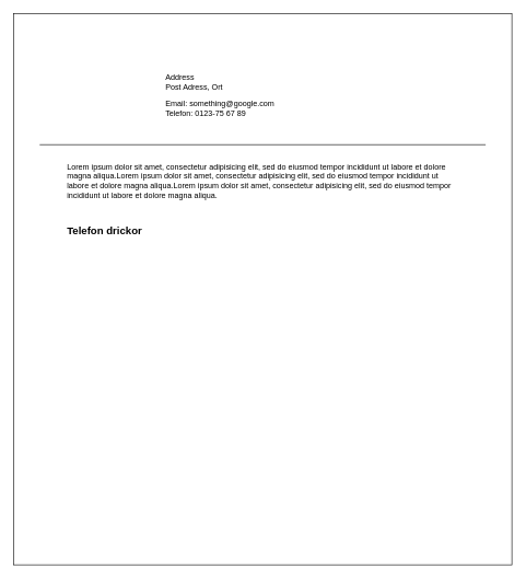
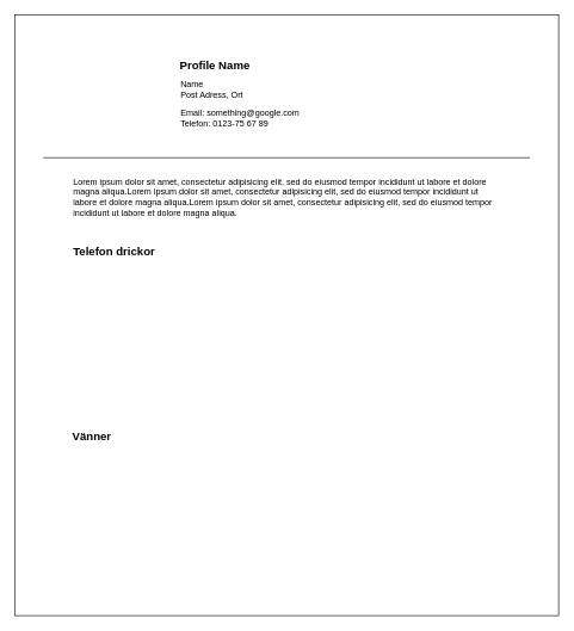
  <mxCell id="0" />
  <mxCell id="1" parent="0" />
  <mxCell id="2" value="" style="rounded=0;whiteSpace=wrap;html=1;" vertex="1" parent="1"><mxGeometry x="20" y="20" width="760" height="840" as="geometry" /></mxCell>
  <mxCell id="3" value="" style="endArrow=none;html=1;" edge="1" parent="1"><mxGeometry width="50" height="50" relative="1" as="geometry"><mxPoint x="60" y="220" as="sourcePoint" /><mxPoint x="740" y="220" as="targetPoint" /></mxGeometry></mxCell>
  <mxCell id="4" value="" style="group" vertex="1" connectable="0" parent="1"><mxGeometry x="100" y="60" width="320" height="128" as="geometry" /></mxCell>
  <mxCell id="5" value="" style="shape=image;html=1;verticalAlign=top;verticalLabelPosition=bottom;labelBackgroundColor=#ffffff;imageAspect=0;aspect=fixed;image=https://cdn0.iconfinder.com/data/icons/user-pictures/100/unknown2-128.png" vertex="1" parent="4"><mxGeometry width="128" height="128" as="geometry" /></mxCell>
- <mxCell id="7" value="Address&lt;br&gt;Post Adress, Ort" style="text;html=1;strokeColor=none;fillColor=none;align=left;verticalAlign=middle;whiteSpace=wrap;rounded=0;" vertex="1" parent="4"><mxGeometry x="150" y="50" width="110" height="30" as="geometry" /></mxCell>
+ <mxCell id="6" value="&lt;font style=&quot;font-size: 16px&quot;&gt;&lt;b&gt;Profile Name&lt;/b&gt;&lt;/font&gt;" style="text;html=1;strokeColor=none;fillColor=none;align=center;verticalAlign=middle;whiteSpace=wrap;rounded=0;" vertex="1" parent="4"><mxGeometry x="150" y="20" width="100" height="20" as="geometry" /></mxCell>
+ <mxCell id="7" value="Name&lt;br&gt;Post Adress, Ort" style="text;html=1;strokeColor=none;fillColor=none;align=left;verticalAlign=middle;whiteSpace=wrap;rounded=0;" vertex="1" parent="4"><mxGeometry x="150" y="50" width="110" height="30" as="geometry" /></mxCell>
  <mxCell id="8" value="Email: something@google.com&lt;br&gt;Telefon: 0123-75 67 89" style="text;html=1;strokeColor=none;fillColor=none;align=left;verticalAlign=middle;whiteSpace=wrap;rounded=0;" vertex="1" parent="4"><mxGeometry x="150" y="90" width="170" height="30" as="geometry" /></mxCell>
  <mxCell id="9" value="&lt;span style=&quot;&quot;&gt;Lorem ipsum dolor sit amet, consectetur adipisicing elit, sed do eiusmod tempor incididunt ut labore et dolore magna aliqua.&lt;/span&gt;&lt;span style=&quot;&quot;&gt;Lorem ipsum dolor sit amet, consectetur adipisicing elit, sed do eiusmod tempor incididunt ut labore et dolore magna aliqua.&lt;/span&gt;&lt;span&gt;Lorem ipsum dolor sit amet, consectetur adipisicing elit, sed do eiusmod tempor incididunt ut labore et dolore magna aliqua.&lt;/span&gt;" style="text;html=1;strokeColor=none;fillColor=none;align=left;verticalAlign=middle;whiteSpace=wrap;rounded=0;" vertex="1" parent="1"><mxGeometry x="100" y="240" width="600" height="70" as="geometry" /></mxCell>
  <mxCell id="10" value="" style="group" vertex="1" connectable="0" parent="1"><mxGeometry x="100" y="340" width="590" height="210" as="geometry" /></mxCell>
  <mxCell id="11" value="&lt;font style=&quot;font-size: 16px&quot;&gt;&lt;b&gt;Telefon drickor&lt;/b&gt;&lt;/font&gt;" style="text;html=1;strokeColor=none;fillColor=none;align=left;verticalAlign=middle;whiteSpace=wrap;rounded=0;" vertex="1" parent="10"><mxGeometry width="120" height="20" as="geometry" /></mxCell>
  <mxCell id="12" value="" style="shape=image;html=1;verticalAlign=top;verticalLabelPosition=bottom;labelBackgroundColor=#ffffff;imageAspect=0;aspect=fixed;image=https://cdn4.iconfinder.com/data/icons/general-office/91/General_Office_59-128.png;align=left;" vertex="1" parent="10"><mxGeometry y="30" width="180" height="180" as="geometry" /></mxCell>
  <mxCell id="13" value="" style="shape=image;html=1;verticalAlign=top;verticalLabelPosition=bottom;labelBackgroundColor=#ffffff;imageAspect=0;aspect=fixed;image=https://cdn4.iconfinder.com/data/icons/general-office/91/General_Office_59-128.png;align=left;" vertex="1" parent="10"><mxGeometry x="204" y="30" width="180" height="180" as="geometry" /></mxCell>
  <mxCell id="14" value="" style="shape=image;html=1;verticalAlign=top;verticalLabelPosition=bottom;labelBackgroundColor=#ffffff;imageAspect=0;aspect=fixed;image=https://cdn4.iconfinder.com/data/icons/general-office/91/General_Office_59-128.png;align=left;" vertex="1" parent="10"><mxGeometry x="410" y="30" width="180" height="180" as="geometry" /></mxCell>
  <mxCell id="15" value="" style="group" vertex="1" connectable="0" parent="1"><mxGeometry x="99" y="600" width="590" height="210" as="geometry" /></mxCell>
+ <mxCell id="16" value="&lt;font style=&quot;font-size: 16px&quot;&gt;&lt;b&gt;Vänner&lt;/b&gt;&lt;/font&gt;" style="text;html=1;strokeColor=none;fillColor=none;align=left;verticalAlign=middle;whiteSpace=wrap;rounded=0;" vertex="1" parent="15"><mxGeometry width="120" height="20" as="geometry" /></mxCell>
  <mxCell id="17" value="" style="shape=image;html=1;verticalAlign=top;verticalLabelPosition=bottom;labelBackgroundColor=#ffffff;imageAspect=0;aspect=fixed;image=https://cdn4.iconfinder.com/data/icons/general-office/91/General_Office_59-128.png;align=left;" vertex="1" parent="15"><mxGeometry y="30" width="180" height="180" as="geometry" /></mxCell>
  <mxCell id="18" value="" style="shape=image;html=1;verticalAlign=top;verticalLabelPosition=bottom;labelBackgroundColor=#ffffff;imageAspect=0;aspect=fixed;image=https://cdn4.iconfinder.com/data/icons/general-office/91/General_Office_59-128.png;align=left;" vertex="1" parent="15"><mxGeometry x="204" y="30" width="180" height="180" as="geometry" /></mxCell>
  <mxCell id="19" value="" style="shape=image;html=1;verticalAlign=top;verticalLabelPosition=bottom;labelBackgroundColor=#ffffff;imageAspect=0;aspect=fixed;image=https://cdn4.iconfinder.com/data/icons/general-office/91/General_Office_59-128.png;align=left;" vertex="1" parent="15"><mxGeometry x="410" y="30" width="180" height="180" as="geometry" /></mxCell>
